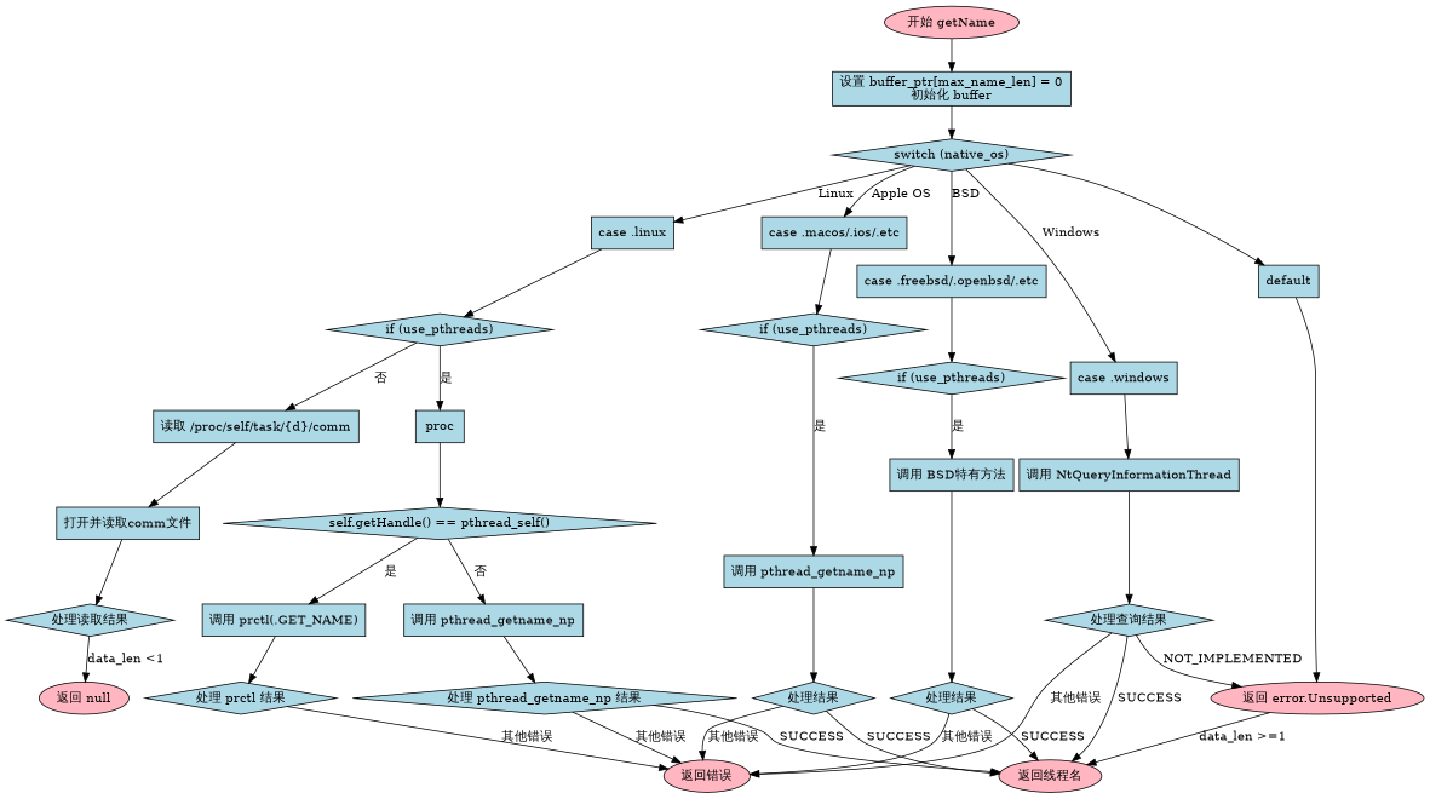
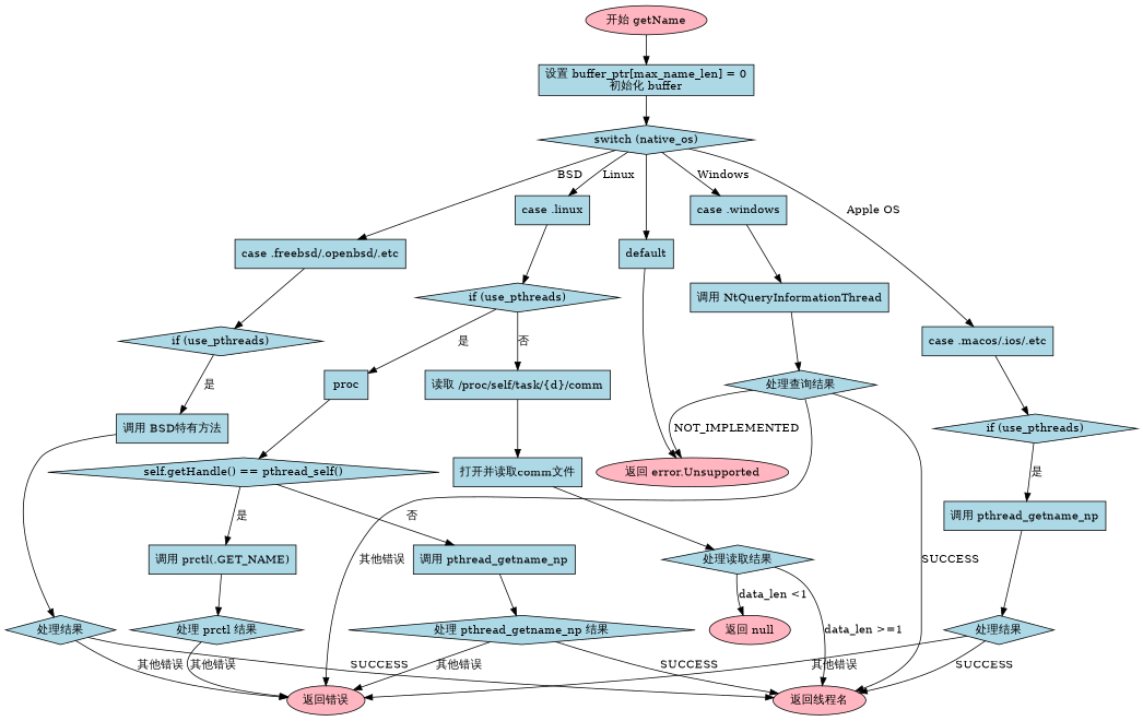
  digraph {
    fontname="DejaVu Serif"
    node [fillcolor=lightblue fontname="DejaVu Serif" shape=rectangle style=filled]
    edge [fontname="DejaVu Serif"]
    n1 [fillcolor=lightpink label="开始 getName" shape=ellipse]
    n2 [label="设置 buffer_ptr[max_name_len] = 0\n初始化 buffer"]
    n3 [label="switch (native_os)" shape=diamond]
    n4 [fillcolor=lightpink label="返回线程名" shape=ellipse]
    n5 [fillcolor=lightpink label="返回 error.Unsupported" shape=ellipse]
    n6 [fillcolor=lightpink label="返回错误" shape=ellipse]
    n7 [fillcolor=lightpink label="返回 null" shape=ellipse]
    n8 [label="case .linux"]
    n9 [label="case .windows"]
    n10 [label="case .macos/.ios/.etc"]
    n11 [label="case .freebsd/.openbsd/.etc"]
    n12 [label=default]
    n13 [label="if (use_pthreads)" shape=diamond]
    n14 [label="调用 NtQueryInformationThread"]
    n15 [label="if (use_pthreads)" shape=diamond]
    n16 [label="if (use_pthreads)" shape=diamond]
    n17 [label=proc]
    n18 [label="读取 /proc/self/task/{d}/comm"]
    n19 [label="self.getHandle() == pthread_self()" shape=diamond]
    n20 [label="打开并读取comm文件"]
    n21 [label="调用 prctl(.GET_NAME)"]
    n22 [label="调用 pthread_getname_np"]
    n23 [label="处理 prctl 结果" shape=diamond]
    n24 [label="处理 pthread_getname_np 结果" shape=diamond]
    n25 [label="处理读取结果" shape=diamond]
    n26 [label="处理查询结果" shape=diamond]
    n27 [label="调用 pthread_getname_np"]
    n28 [label="处理结果" shape=diamond]
    n29 [label="调用 BSD特有方法"]
    n30 [label="处理结果" shape=diamond]
    n1 -> n2
    n2 -> n3
    n3 -> n8 [label=Linux]
    n3 -> n9 [label=Windows]
    n3 -> n10 [label="Apple OS"]
    n3 -> n11 [label=BSD]
    n3 -> n12
    n8 -> n13
    n9 -> n14
    n10 -> n15
    n11 -> n16
    n12 -> n5
    n13 -> n17 [label="是"]
    n13 -> n18 [label="否"]
    n14 -> n26
    n15 -> n27 [label="是"]
    n16 -> n29 [label="是"]
    n17 -> n19
    n18 -> n20
    n19 -> n21 [label="是"]
    n19 -> n22 [label="否"]
    n20 -> n25
    n21 -> n23
    n22 -> n24
    n23 -> n6 [label="其他错误"]
    n24 -> n4 [label=SUCCESS]
    n24 -> n6 [label="其他错误"]
-   n5 -> n4 [label="data_len >=1"]
+   n25 -> n4 [label="data_len >=1"]
    n25 -> n7 [label="data_len <1"]
    n26 -> n4 [label=SUCCESS]
    n26 -> n5 [label=NOT_IMPLEMENTED]
    n26 -> n6 [label="其他错误"]
    n27 -> n28
    n28 -> n4 [label=SUCCESS]
    n28 -> n6 [label="其他错误"]
    n29 -> n30
    n30 -> n4 [label=SUCCESS]
    n30 -> n6 [label="其他错误"]
  }
